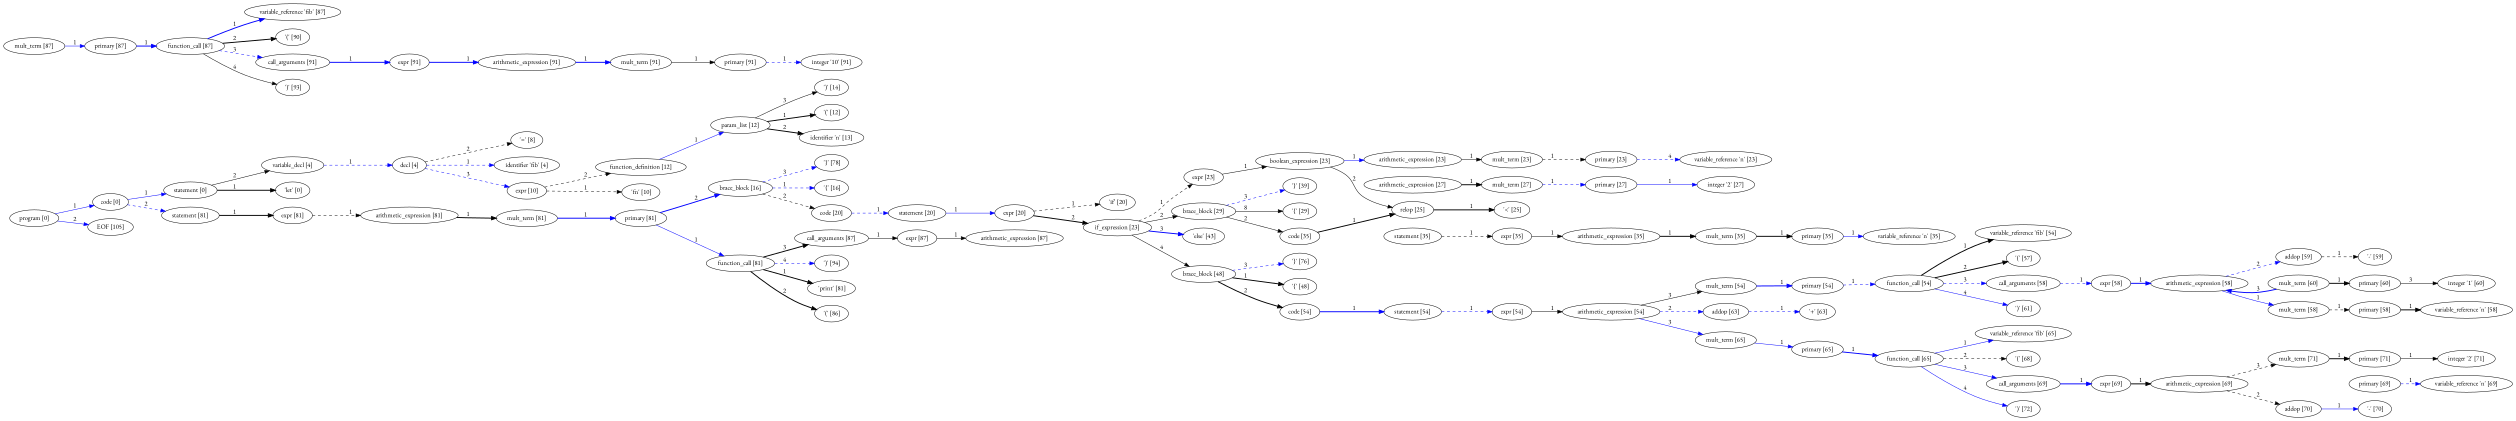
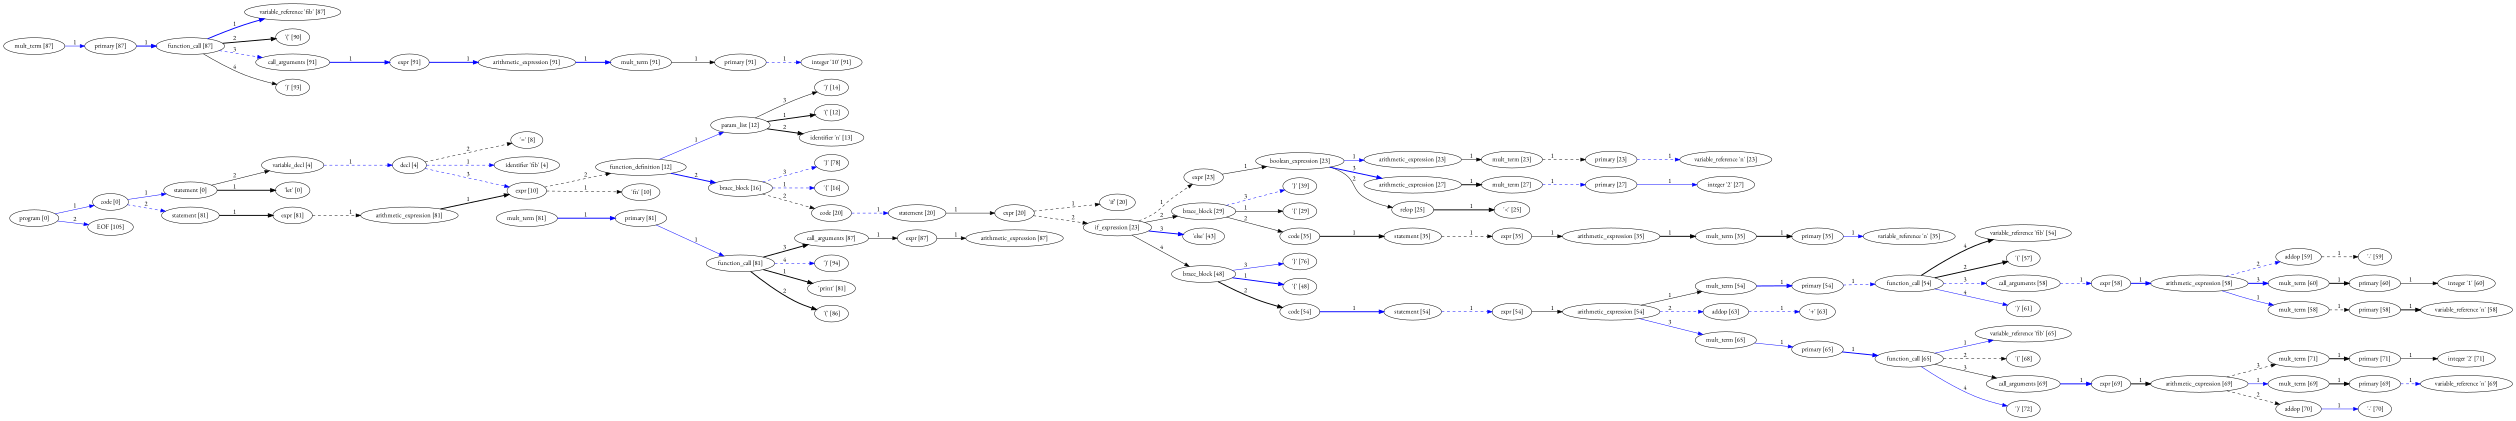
  digraph {
    fontname="EB Garamond"
    rankdir=LR
    node [fontname="EB Garamond"]
    edge [color=blue fontname="EB Garamond" style=bold]
    n1 [label="program [0]"]
    n2 [label="code [0]"]
    n3 [label="EOF [105]"]
    n4 [label="statement [0]"]
    n5 [label="statement [81]"]
    n6 [label=" 'let' [0]"]
    n7 [label="variable_decl [4]"]
    n8 [label="expr [81]"]
    n9 [label="decl [4]"]
    n10 [label="identifier 'fib' [4]"]
    n11 [label=" '=' [8]"]
    n12 [label="expr [10]"]
    n13 [label=" 'fn' [10]"]
    n14 [label="function_definition [12]"]
    n15 [label="param_list [12]"]
    n16 [label="brace_block [16]"]
    n17 [label=" '(' [12]"]
    n18 [label="identifier 'n' [13]"]
    n19 [label=" ')' [14]"]
    n20 [label=" '{' [16]"]
    n21 [label="code [20]"]
    n22 [label=" '}' [78]"]
    n23 [label="statement [20]"]
    n24 [label="expr [20]"]
    n25 [label=" 'if' [20]"]
    n26 [label="if_expression [23]"]
    n27 [label="expr [23]"]
    n28 [label="brace_block [29]"]
    n29 [label=" 'else' [43]"]
    n30 [label="brace_block [48]"]
    n31 [label="boolean_expression [23]"]
    n32 [label=" '{' [29]"]
    n33 [label="code [35]"]
    n34 [label=" '}' [39]"]
    n35 [label=" '{' [48]"]
    n36 [label="code [54]"]
    n37 [label=" '}' [76]"]
    n38 [label="arithmetic_expression [23]"]
    n39 [label="relop [25]"]
    n40 [label="arithmetic_expression [27]"]
    n41 [label="mult_term [23]"]
    n42 [label=" '<' [25]"]
    n43 [label="mult_term [27]"]
    n44 [label="primary [23]"]
    n45 [label="variable_reference 'n' [23]"]
    n46 [label="primary [27]"]
    n47 [label="integer '2' [27]"]
    n48 [label="statement [35]"]
    n49 [label="expr [35]"]
    n50 [label="arithmetic_expression [35]"]
    n51 [label="mult_term [35]"]
    n52 [label="primary [35]"]
    n53 [label="variable_reference 'n' [35]"]
    n54 [label="statement [54]"]
    n55 [label="expr [54]"]
    n56 [label="arithmetic_expression [54]"]
    n57 [label="mult_term [54]"]
    n58 [label="addop [63]"]
    n59 [label="mult_term [65]"]
    n60 [label="primary [54]"]
    n61 [label=" '+' [63]"]
    n62 [label="primary [65]"]
    n63 [label="function_call [54]"]
    n64 [label="variable_reference 'fib' [54]"]
    n65 [label=" '(' [57]"]
    n66 [label="call_arguments [58]"]
    n67 [label=" ')' [61]"]
    n68 [label="expr [58]"]
    n69 [label="arithmetic_expression [58]"]
    n70 [label="mult_term [58]"]
    n71 [label="addop [59]"]
    n72 [label="mult_term [60]"]
    n73 [label="primary [58]"]
    n74 [label=" '-' [59]"]
    n75 [label="primary [60]"]
    n76 [label="variable_reference 'n' [58]"]
    n77 [label="integer '1' [60]"]
    n78 [label="function_call [65]"]
    n79 [label="variable_reference 'fib' [65]"]
    n80 [label=" '(' [68]"]
    n81 [label="call_arguments [69]"]
    n82 [label=" ')' [72]"]
    n83 [label="expr [69]"]
    n84 [label="arithmetic_expression [69]"]
+   n85 [label="mult_term [69]"]
    n86 [label="addop [70]"]
    n87 [label="mult_term [71]"]
    n88 [label="primary [69]"]
    n89 [label=" '-' [70]"]
    n90 [label="primary [71]"]
    n91 [label="variable_reference 'n' [69]"]
    n92 [label="integer '2' [71]"]
    n93 [label="arithmetic_expression [81]"]
    n94 [label="mult_term [81]"]
    n95 [label="primary [81]"]
    n96 [label="function_call [81]"]
    n97 [label=" 'print' [81]"]
    n98 [label=" '(' [86]"]
    n99 [label="call_arguments [87]"]
    n100 [label=" ')' [94]"]
    n101 [label="expr [87]"]
    n102 [label="arithmetic_expression [87]"]
    n103 [label="mult_term [87]"]
    n104 [label="primary [87]"]
    n105 [label="function_call [87]"]
    n106 [label="variable_reference 'fib' [87]"]
    n107 [label=" '(' [90]"]
    n108 [label="call_arguments [91]"]
    n109 [label=" ')' [93]"]
    n110 [label="expr [91]"]
    n111 [label="arithmetic_expression [91]"]
    n112 [label="mult_term [91]"]
    n113 [label="primary [91]"]
    n114 [label="integer '10' [91]"]
    n1 -> n2 [label=1 style=solid]
    n1 -> n3 [label=2 style=solid]
    n2 -> n4 [label=1 style=solid]
    n2 -> n5 [label=2 style=dashed]
    n4 -> n6 [color=black label=1]
    n4 -> n7 [color=black label=2 style=solid]
    n5 -> n8 [color=black label=1]
    n7 -> n9 [label=1 style=dashed]
    n8 -> n93 [color=black label=1 style=dashed]
    n9 -> n10 [label=1 style=dashed]
    n9 -> n11 [color=black label=2 style=dashed]
    n9 -> n12 [label=3 style=dashed]
    n12 -> n13 [color=black label=1 style=dashed]
    n12 -> n14 [color=black label=2 style=dashed]
    n14 -> n15 [label=1 style=solid]
-   n95 -> n16 [label=2]
+   n14 -> n16 [label=2]
    n15 -> n17 [color=black label=1]
    n15 -> n18 [color=black label=2]
    n15 -> n19 [color=black label=3 style=solid]
    n16 -> n20 [label=1 style=dashed]
    n16 -> n21 [color=black label=2 style=dashed]
    n16 -> n22 [label=3 style=dashed]
    n21 -> n23 [label=1 style=dashed]
-   n23 -> n24 [label=1 style=solid]
+   n23 -> n24 [color=black label=1 style=solid]
    n24 -> n25 [color=black label=1 style=dashed]
-   n24 -> n26 [color=black label=2]
+   n24 -> n26 [color=black label=2 style=dashed]
    n26 -> n27 [color=black label=1 style=dashed]
    n26 -> n28 [color=black label=2 style=solid]
    n26 -> n29 [label=3]
    n26 -> n30 [color=black label=4 style=solid]
    n27 -> n31 [color=black label=1 style=solid]
-   n28 -> n32 [color=black label=8 style=solid]
+   n28 -> n32 [color=black label=1 style=solid]
    n28 -> n33 [color=black label=2 style=solid]
    n28 -> n34 [label=3 style=dashed]
-   n30 -> n35 [color=black label=1]
+   n30 -> n35 [label=1]
    n30 -> n36 [color=black label=2]
-   n30 -> n37 [label=3 style=dashed]
+   n30 -> n37 [label=3 style=solid]
    n31 -> n38 [label=1 style=solid]
    n31 -> n39 [color=black label=2 style=solid]
-   n33 -> n39 [color=black label=1]
+   n31 -> n40 [label=3]
+   n33 -> n48 [color=black label=1]
    n36 -> n54 [label=1]
    n38 -> n41 [color=black label=1 style=solid]
    n39 -> n42 [color=black label=1]
    n40 -> n43 [color=black label=1]
    n41 -> n44 [color=black label=1 style=dashed]
    n43 -> n46 [label=1 style=dashed]
-   n44 -> n45 [label=4 style=dashed]
+   n44 -> n45 [label=1 style=dashed]
    n46 -> n47 [label=1 style=solid]
    n48 -> n49 [color=black label=1 style=dashed]
    n49 -> n50 [color=black label=1 style=solid]
    n50 -> n51 [color=black label=1]
    n51 -> n52 [color=black label=1]
    n52 -> n53 [label=1 style=solid]
    n54 -> n55 [label=1 style=dashed]
    n55 -> n56 [color=black label=1 style=solid]
-   n56 -> n57 [color=black label=3 style=solid]
+   n56 -> n57 [color=black label=1 style=solid]
    n56 -> n58 [label=2 style=dashed]
    n56 -> n59 [label=3 style=solid]
    n57 -> n60 [label=1]
    n58 -> n61 [label=1 style=dashed]
    n59 -> n62 [label=1 style=solid]
    n60 -> n63 [label=1 style=dashed]
    n62 -> n78 [label=1]
-   n63 -> n64 [color=black label=1]
+   n63 -> n64 [color=black label=4]
    n63 -> n65 [color=black label=2]
    n63 -> n66 [label=3 style=dashed]
    n63 -> n67 [label=4 style=solid]
    n66 -> n68 [label=1 style=dashed]
    n68 -> n69 [label=1]
    n69 -> n70 [label=1 style=solid]
    n69 -> n71 [label=2 style=dashed]
-   n72 -> n69 [label=3]
+   n69 -> n72 [label=3]
    n70 -> n73 [color=black label=1 style=dashed]
    n71 -> n74 [color=black label=1 style=dashed]
    n72 -> n75 [color=black label=1]
    n73 -> n76 [color=black label=1]
-   n75 -> n77 [color=black label=3 style=solid]
+   n75 -> n77 [color=black label=1 style=solid]
    n78 -> n79 [label=1 style=solid]
    n78 -> n80 [color=black label=2 style=dashed]
-   n78 -> n81 [label=3 style=solid]
+   n78 -> n81 [color=black label=3 style=solid]
    n78 -> n82 [label=4 style=solid]
    n81 -> n83 [label=1]
    n83 -> n84 [color=black label=1]
+   n84 -> n85 [label=1 style=solid]
    n84 -> n86 [color=black label=2 style=dashed]
    n84 -> n87 [color=black label=3 style=dashed]
+   n85 -> n88 [color=black label=1]
    n86 -> n89 [label=1 style=solid]
    n87 -> n90 [color=black label=1]
    n88 -> n91 [label=1 style=dashed]
    n90 -> n92 [color=black label=1 style=solid]
-   n93 -> n94 [color=black label=1]
+   n93 -> n12 [color=black label=1]
    n94 -> n95 [label=1]
    n95 -> n96 [label=1 style=solid]
    n96 -> n97 [color=black label=1]
    n96 -> n98 [color=black label=2]
    n96 -> n99 [color=black label=3]
    n96 -> n100 [label=4 style=dashed]
    n99 -> n101 [color=black label=1 style=solid]
    n101 -> n102 [color=black label=1 style=solid]
    n103 -> n104 [label=1 style=solid]
    n104 -> n105 [label=1]
    n105 -> n106 [label=1]
    n105 -> n107 [color=black label=2]
    n105 -> n108 [label=3 style=dashed]
    n105 -> n109 [color=black label=4 style=solid]
    n108 -> n110 [label=1]
    n110 -> n111 [label=1]
    n111 -> n112 [label=1]
    n112 -> n113 [color=black label=1 style=solid]
    n113 -> n114 [label=1 style=dashed]
  }
